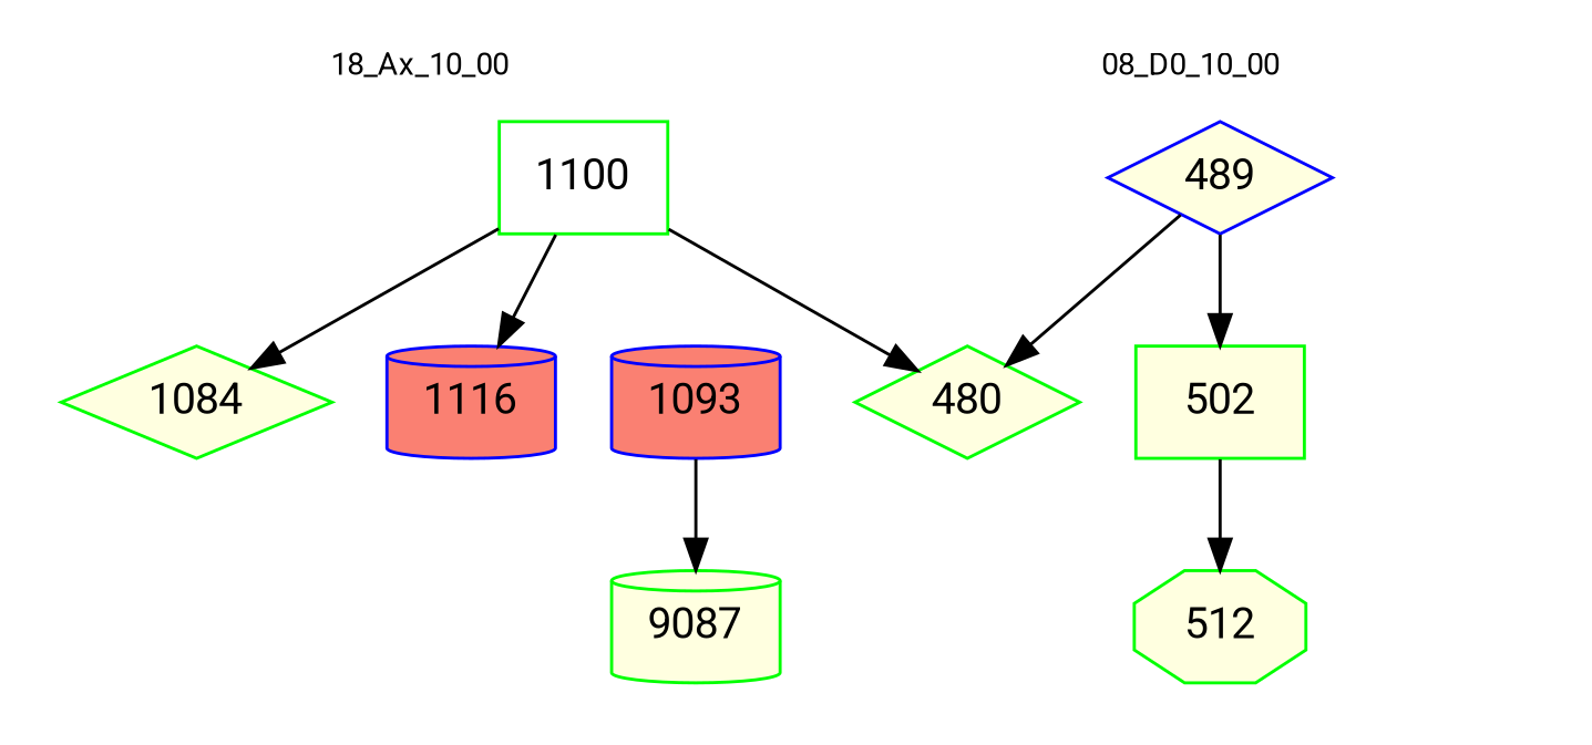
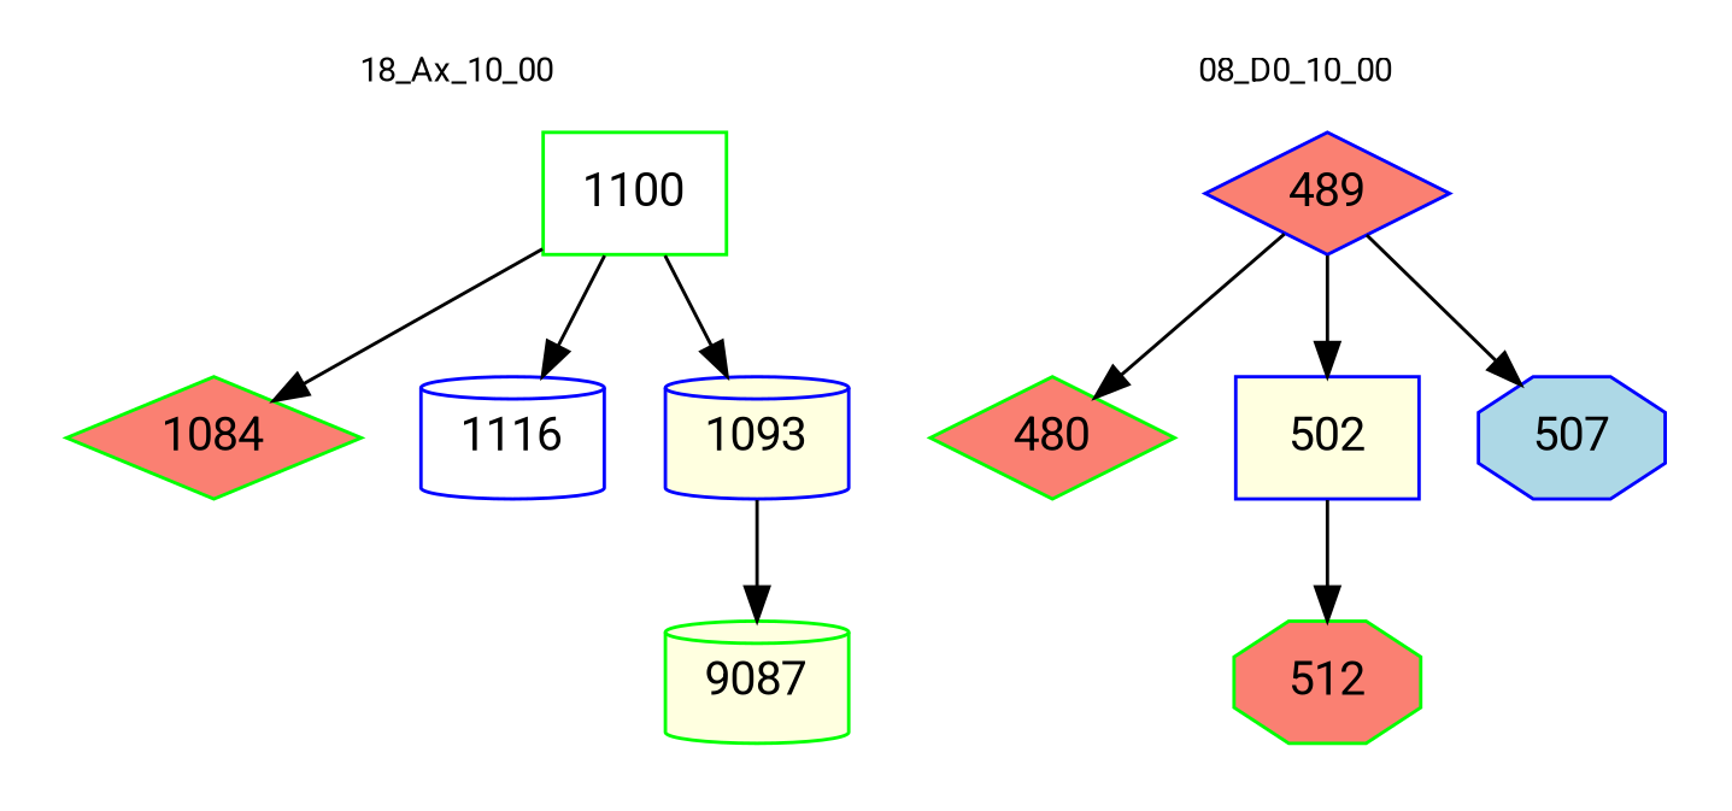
  digraph {
    fontname=Roboto
    node [color=green fillcolor=lightyellow fontname=Roboto shape=diamond style=filled]
    edge [color=black fontname=Roboto]
    n1 [fillcolor=white label=1100 shape=box]
-   n2 [label=1084]
-   n3 [color=blue fillcolor=salmon label=1116 shape=cylinder]
-   n4 [color=blue fillcolor=salmon label=1093 shape=cylinder]
+   n2 [fillcolor=salmon label=1084]
+   n3 [color=blue fillcolor=white label=1116 shape=cylinder]
+   n4 [color=blue label=1093 shape=cylinder]
    n5 [label=9087 shape=cylinder]
-   n6 [color=blue label=489]
-   n7 [label=480]
-   n8 [label=502 shape=box]
-   n10 [label=512 shape=octagon]
+   n6 [color=blue fillcolor=salmon label=489]
+   n7 [fillcolor=salmon label=480]
+   n8 [color=blue label=502 shape=box]
+   n9 [color=blue fillcolor=lightblue label=507 shape=octagon]
+   n10 [fillcolor=salmon label=512 shape=octagon]
    subgraph cluster_1 {
      color=white
      fontsize=10
      label="18_Ax_10_00"
      n1
      n2
      n3
      n4
      n5
    }
    subgraph cluster_2 {
      color=white
      fontsize=10
      label="08_D0_10_00"
      n6
      n7
      n8
+     n9
      n10
    }
    n1 -> n2
    n1 -> n3
-   n1 -> n7
+   n1 -> n4
    n4 -> n5
    n6 -> n7
    n6 -> n8
+   n6 -> n9
    n8 -> n10
  }
